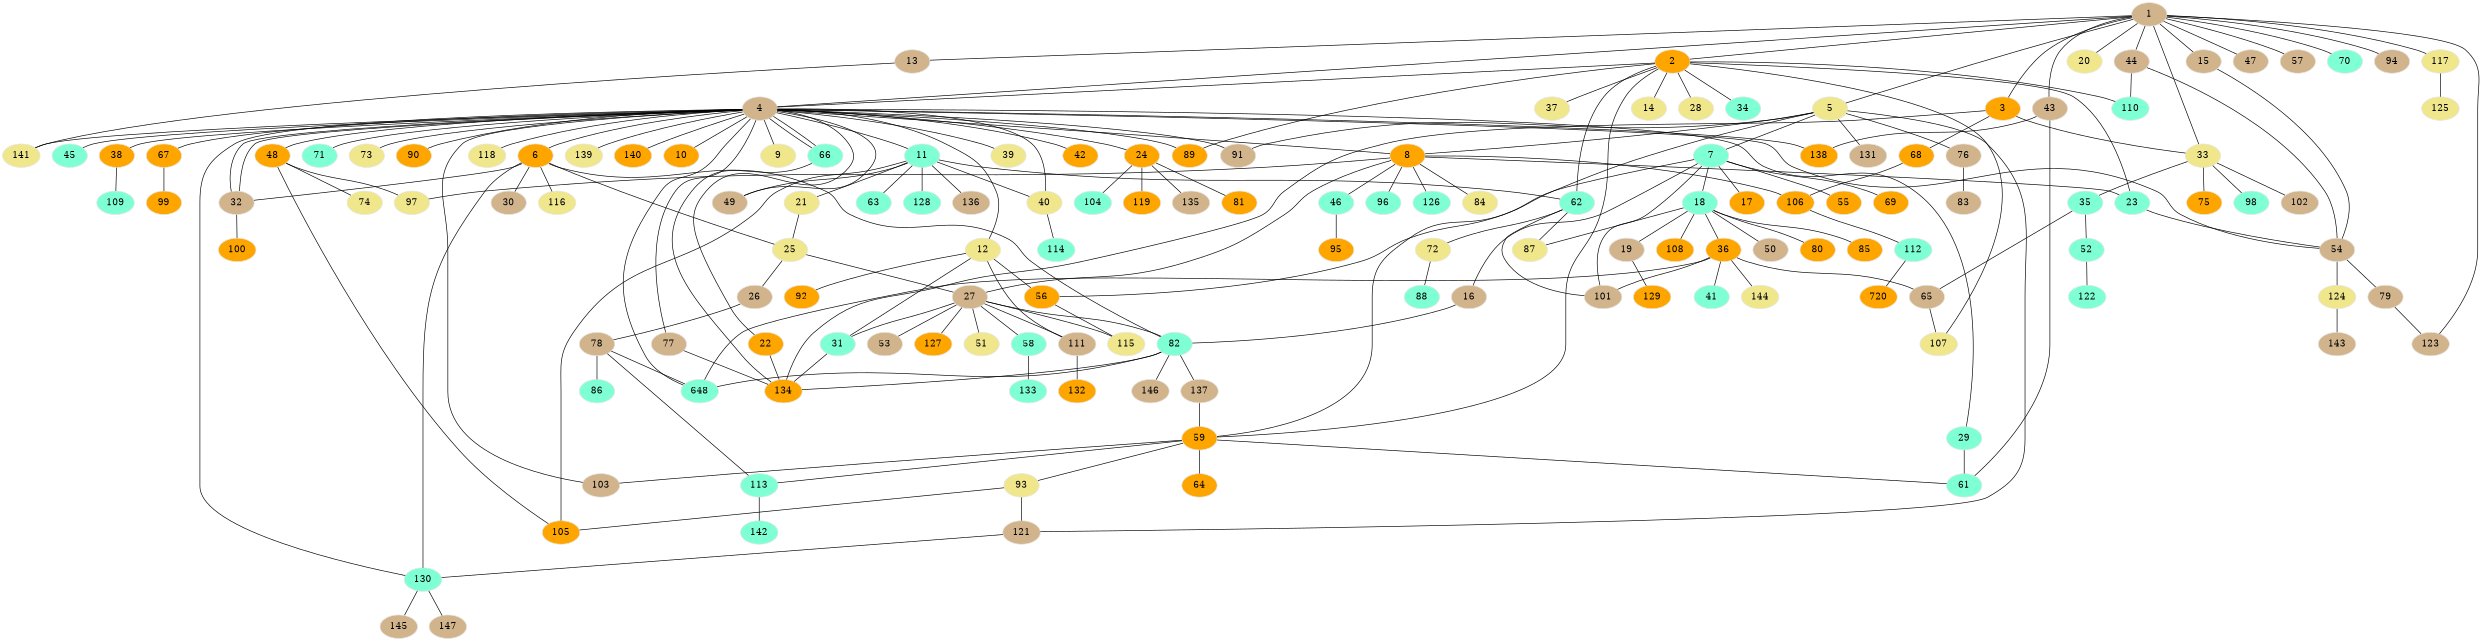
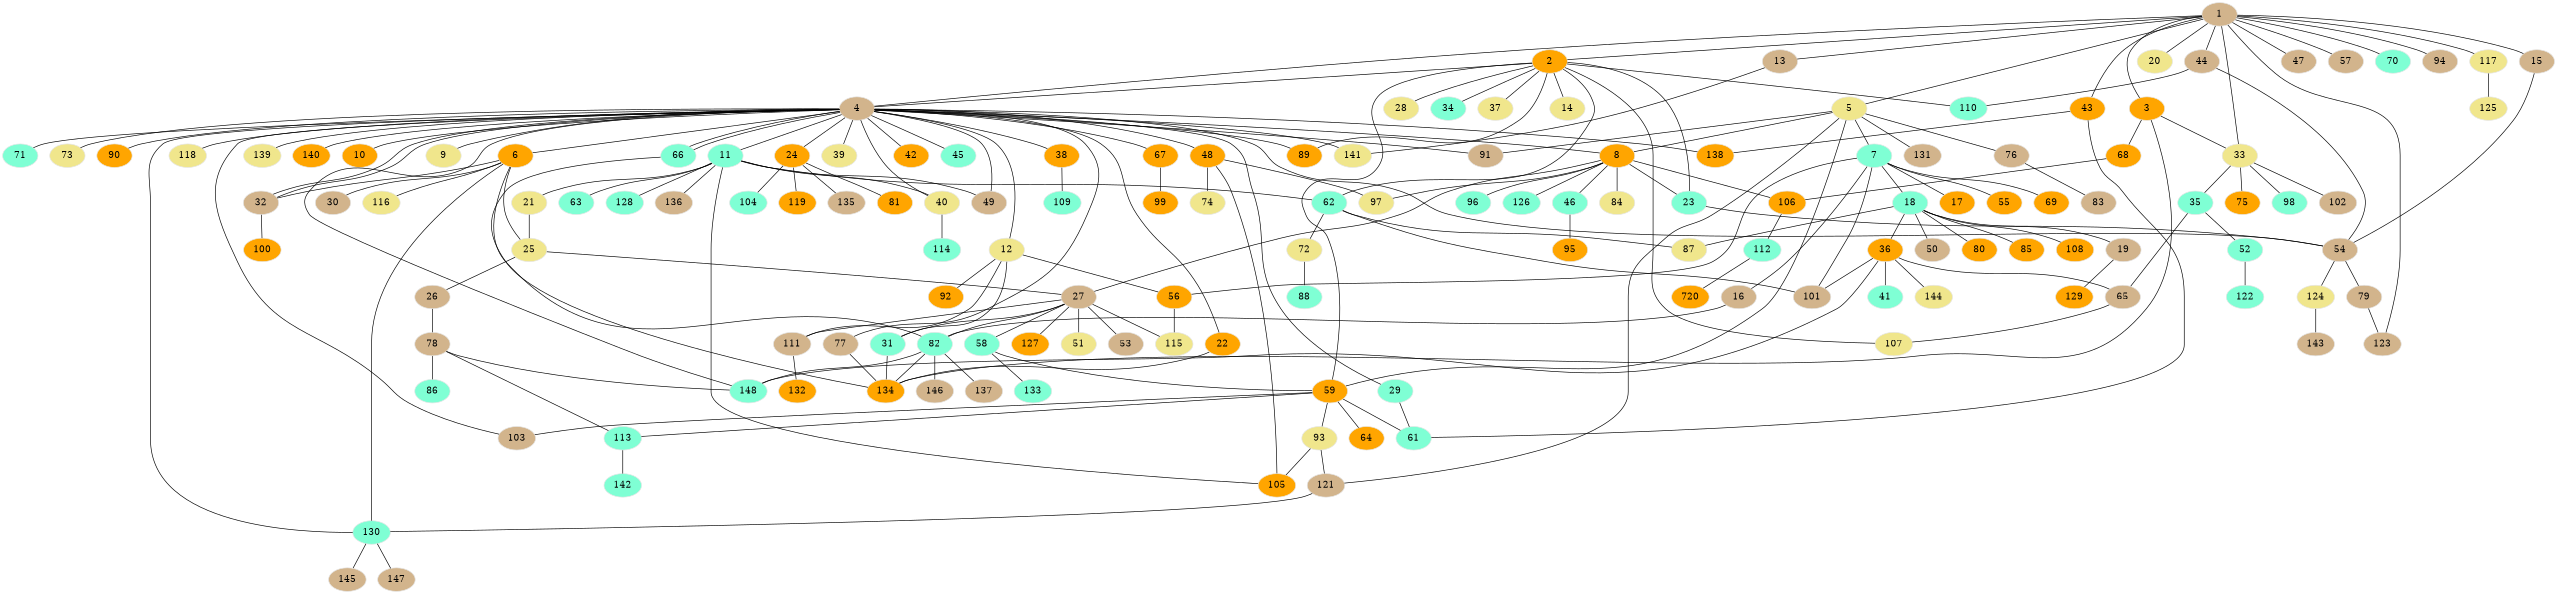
  graph {
    node [color=gray90 fillcolor=orange style=filled]
    1 [fillcolor=tan]
    2
    3
    4 [fillcolor=tan]
    5 [fillcolor=khaki]
    13 [fillcolor=tan]
    15 [fillcolor=tan]
    20 [fillcolor=khaki]
    33 [fillcolor=khaki]
-   43 [fillcolor=tan]
+   43
    44 [fillcolor=tan]
    47 [fillcolor=tan]
    57 [fillcolor=tan]
    70 [fillcolor=aquamarine]
    94 [fillcolor=tan]
    117 [fillcolor=khaki]
    123 [fillcolor=tan]
    14 [fillcolor=khaki]
    23 [fillcolor=aquamarine]
    28 [fillcolor=khaki]
    34 [fillcolor=aquamarine]
    37 [fillcolor=khaki]
    59
    62 [fillcolor=aquamarine]
    89
    107 [fillcolor=khaki]
    110 [fillcolor=aquamarine]
    68
    134
    6
    8
    9 [fillcolor=khaki]
    10
    11 [fillcolor=aquamarine]
    12 [fillcolor=khaki]
    22
    24
    29 [fillcolor=aquamarine]
    32 [fillcolor=tan]
    38
    39 [fillcolor=khaki]
    40 [fillcolor=khaki]
    42
    45 [fillcolor=aquamarine]
    48
    49 [fillcolor=tan]
    54 [fillcolor=tan]
    66 [fillcolor=aquamarine]
    67
    71 [fillcolor=aquamarine]
    73 [fillcolor=khaki]
    77 [fillcolor=tan]
    90
    91 [fillcolor=tan]
    103 [fillcolor=tan]
    118 [fillcolor=khaki]
    130 [fillcolor=aquamarine]
    138
    139 [fillcolor=khaki]
    140
    141 [fillcolor=khaki]
-   148 [fillcolor=aquamarine label=648]
+   148 [fillcolor=aquamarine]
    7 [fillcolor=aquamarine]
    76 [fillcolor=tan]
    121 [fillcolor=tan]
    131 [fillcolor=tan]
    35 [fillcolor=aquamarine]
    75
    98 [fillcolor=aquamarine]
    102 [fillcolor=tan]
    61 [fillcolor=aquamarine]
    125 [fillcolor=khaki]
    64
    93 [fillcolor=khaki]
    113 [fillcolor=aquamarine]
    101 [fillcolor=tan]
    87 [fillcolor=khaki]
    72 [fillcolor=khaki]
    106
    25 [fillcolor=khaki]
    30 [fillcolor=tan]
    82 [fillcolor=aquamarine]
    116 [fillcolor=khaki]
    27 [fillcolor=tan]
    46 [fillcolor=aquamarine]
    84 [fillcolor=khaki]
    96 [fillcolor=aquamarine]
    97 [fillcolor=khaki]
    126 [fillcolor=aquamarine]
    21 [fillcolor=khaki]
    63 [fillcolor=aquamarine]
    105
    128 [fillcolor=aquamarine]
    136 [fillcolor=tan]
    56
    31 [fillcolor=aquamarine]
    92
    111 [fillcolor=tan]
    81
    104 [fillcolor=aquamarine]
    119
    135 [fillcolor=tan]
    100
    109 [fillcolor=aquamarine]
    114 [fillcolor=aquamarine]
    74 [fillcolor=khaki]
    79 [fillcolor=tan]
    124 [fillcolor=khaki]
    99
    145 [fillcolor=tan]
    147 [fillcolor=tan]
    16 [fillcolor=tan]
    17
    18 [fillcolor=aquamarine]
    55
    69
    83 [fillcolor=tan]
    26 [fillcolor=tan]
    137 [fillcolor=tan]
    146 [fillcolor=tan]
    19 [fillcolor=tan]
    36
    50 [fillcolor=tan]
    80
    85
    108
    115 [fillcolor=khaki]
    51 [fillcolor=khaki]
    53 [fillcolor=tan]
    58 [fillcolor=aquamarine]
    127
    95
    112 [fillcolor=aquamarine]
    132
    129
    65 [fillcolor=tan]
    41 [fillcolor=aquamarine]
    144 [fillcolor=khaki]
    78 [fillcolor=tan]
    86 [fillcolor=aquamarine]
    133 [fillcolor=aquamarine]
    52 [fillcolor=aquamarine]
    122 [fillcolor=aquamarine]
    143 [fillcolor=tan]
    142 [fillcolor=aquamarine]
    88 [fillcolor=aquamarine]
    n147 [label=720]
    1 -- 2
    1 -- 3
    1 -- 4
    1 -- 5
    1 -- 13
    1 -- 15
    1 -- 20
    1 -- 33
    1 -- 43
    1 -- 44
    1 -- 47
    1 -- 57
    1 -- 70
    1 -- 94
    1 -- 117
    1 -- 123
    2 -- 4
    2 -- 14
    2 -- 23
    2 -- 28
    2 -- 34
    2 -- 37
    2 -- 59
    2 -- 62
    2 -- 89
    2 -- 107
    2 -- 110
    3 -- 33
    3 -- 68
    3 -- 134
    4 -- 89
    4 -- 6
    4 -- 8
    4 -- 9
    4 -- 10
    4 -- 11
    4 -- 12
    4 -- 22
    4 -- 24
    4 -- 29
    4 -- 32
    4 -- 32
    4 -- 38
    4 -- 39
    4 -- 40
    4 -- 42
    4 -- 45
    4 -- 48
    4 -- 49
    4 -- 54
    4 -- 66
    4 -- 66
    4 -- 67
    4 -- 71
    4 -- 73
    4 -- 77
    4 -- 90
    4 -- 91
    4 -- 103
    4 -- 118
    4 -- 130
    4 -- 138
    4 -- 139
    4 -- 140
    4 -- 141
    4 -- 148
    5 -- 59
    5 -- 8
    5 -- 91
    5 -- 7
    5 -- 76
    5 -- 121
    5 -- 131
    13 -- 141
    15 -- 54
    33 -- 35
    33 -- 75
    33 -- 98
    33 -- 102
    43 -- 138
    43 -- 61
    44 -- 110
    44 -- 54
    117 -- 125
    23 -- 54
    59 -- 103
    59 -- 61
    59 -- 64
    59 -- 93
    59 -- 113
    62 -- 101
    62 -- 87
    62 -- 72
    68 -- 106
    6 -- 32
    6 -- 130
    6 -- 25
    6 -- 30
    6 -- 82
    6 -- 116
    8 -- 23
    8 -- 106
    8 -- 27
    8 -- 46
    8 -- 84
    8 -- 96
    8 -- 97
    8 -- 126
    11 -- 62
    11 -- 40
    11 -- 49
    11 -- 21
    11 -- 63
    11 -- 105
    11 -- 128
    11 -- 136
    12 -- 56
    12 -- 31
    12 -- 92
    12 -- 111
    22 -- 134
    24 -- 81
    24 -- 104
    24 -- 119
    24 -- 135
    29 -- 61
    32 -- 100
    38 -- 109
    40 -- 114
    48 -- 97
    48 -- 105
    48 -- 74
    54 -- 79
    54 -- 124
    66 -- 134
    67 -- 99
    77 -- 134
    130 -- 145
    130 -- 147
    7 -- 101
    7 -- 56
    7 -- 16
    7 -- 17
    7 -- 18
    7 -- 55
    7 -- 69
    76 -- 83
    121 -- 130
    35 -- 65
    35 -- 52
    93 -- 121
    93 -- 105
    113 -- 142
    72 -- 88
    106 -- 112
    25 -- 27
    25 -- 26
    82 -- 134
    82 -- 148
    82 -- 137
    82 -- 146
    27 -- 82
    27 -- 31
    27 -- 111
    27 -- 115
    27 -- 51
    27 -- 53
    27 -- 58
    27 -- 127
    46 -- 95
    21 -- 25
    56 -- 115
    31 -- 134
    111 -- 132
    79 -- 123
    124 -- 143
    16 -- 82
    18 -- 87
    18 -- 19
    18 -- 36
    18 -- 50
    18 -- 80
    18 -- 85
    18 -- 108
    26 -- 78
    19 -- 129
    36 -- 148
    36 -- 101
    36 -- 65
    36 -- 41
    36 -- 144
-   137 -- 59
+   58 -- 59
    58 -- 133
    112 -- n147
    65 -- 107
    78 -- 148
    78 -- 113
    78 -- 86
    52 -- 122
  }
